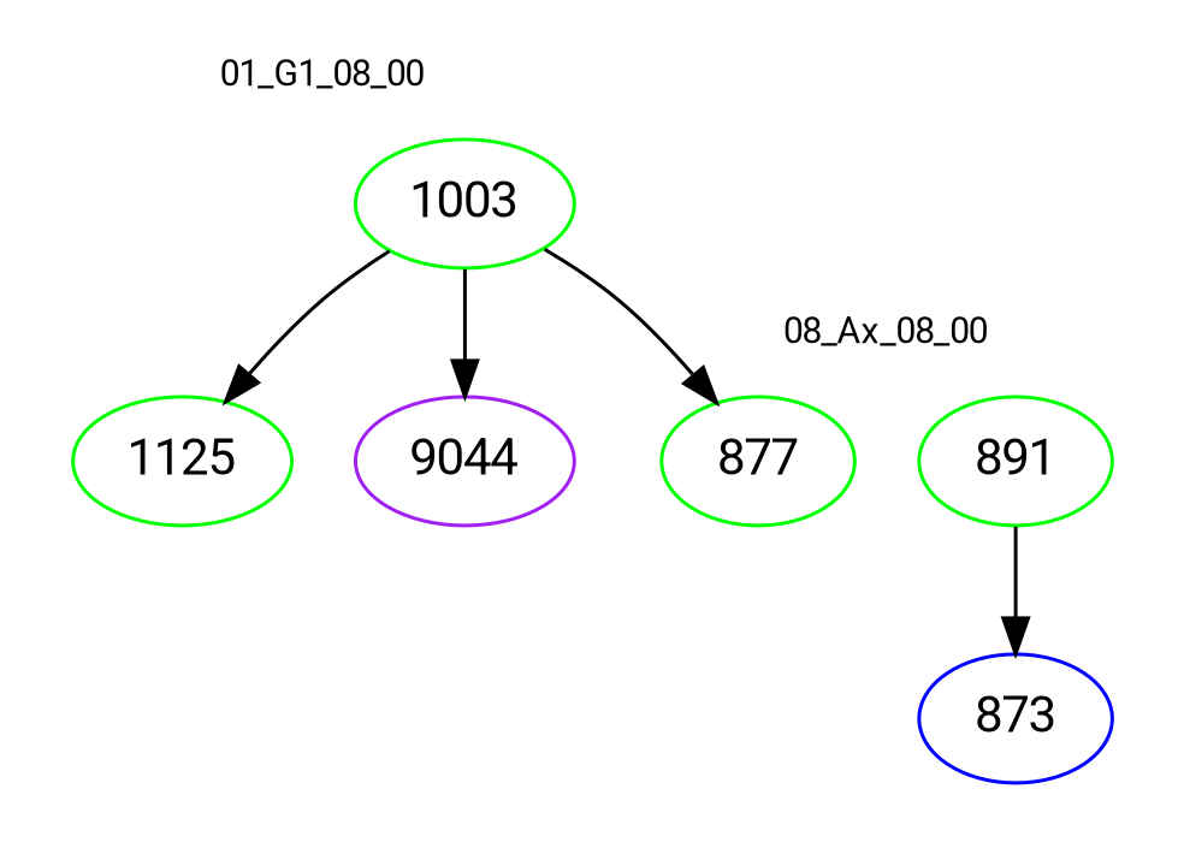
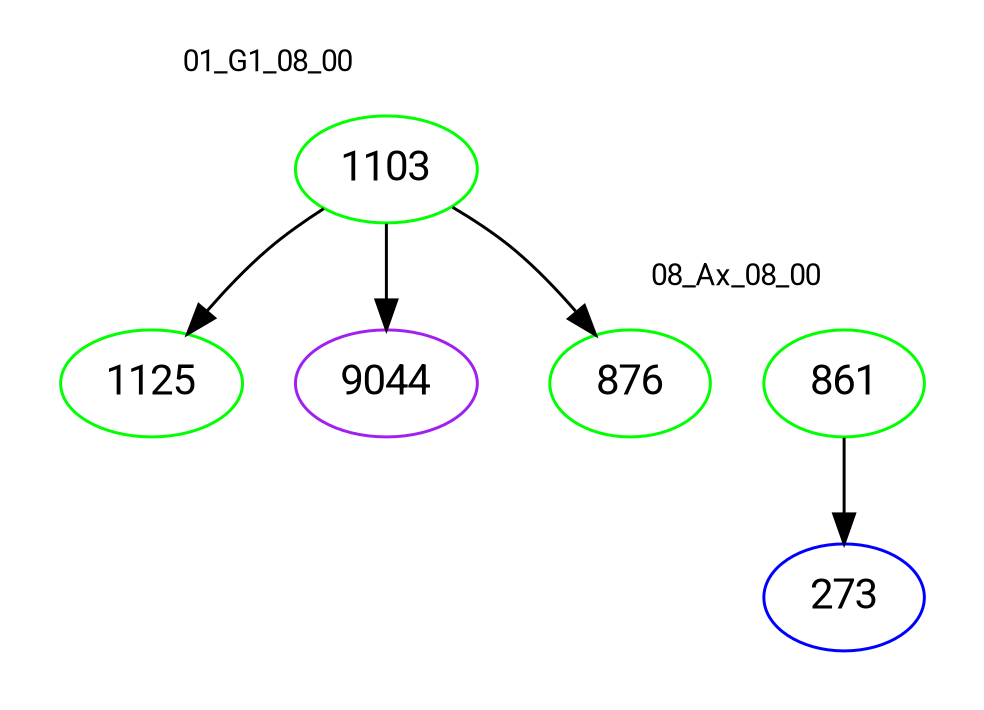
  digraph {
    fontname=Roboto
    node [color=green fontname=Roboto]
    edge [color=black fontname=Roboto]
-   n1 [label=891]
-   n2 [label=877]
-   n3 [color=blue label=873]
-   n4 [label=1003]
+   n1 [label=861]
+   n2 [label=876]
+   n3 [color=blue label=273]
+   n4 [label=1103]
    n5 [label=1125]
    n6 [color=purple label=9044]
    subgraph cluster_1 {
      color=white
      fontsize=10
      label="08_Ax_08_00"
      n1
      n2
      n3
    }
    subgraph cluster_2 {
      color=white
      fontsize=10
      label="01_G1_08_00"
      n4
      n5
      n6
    }
    n1 -> n3
    n4 -> n2
    n4 -> n5
    n4 -> n6
  }
